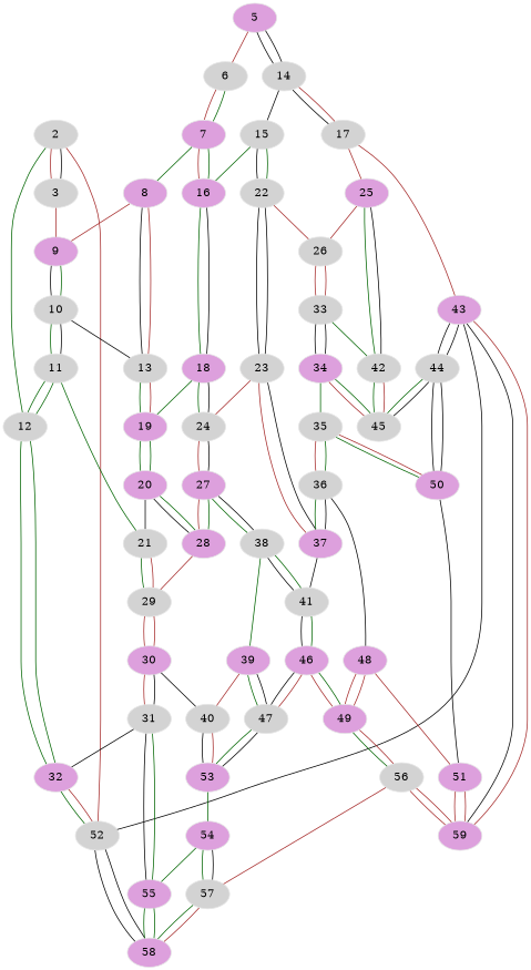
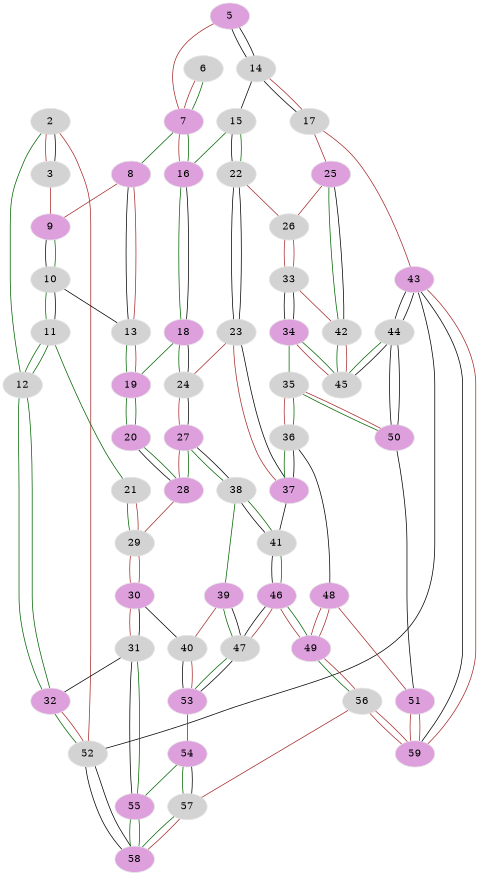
  graph {
    node [color=gray90 fillcolor=lightgrey style=filled]
    edge [color=darkgreen]
    2
    3
    12
    52
    5 [fillcolor=plum]
    6
    14
    25 [fillcolor=plum]
    17
    43 [fillcolor=plum]
    9 [fillcolor=plum]
    32 [fillcolor=plum]
    58 [fillcolor=plum]
    10
    7 [fillcolor=plum]
    15
    8 [fillcolor=plum]
    16 [fillcolor=plum]
    13
    18 [fillcolor=plum]
    19 [fillcolor=plum]
    11
    21
    29
    20 [fillcolor=plum]
    22
    23
    26
    24
    42
    44
    59 [fillcolor=plum]
    27 [fillcolor=plum]
    28 [fillcolor=plum]
    30 [fillcolor=plum]
    37 [fillcolor=plum]
    33
    41
    38
    45
    34 [fillcolor=plum]
    39 [fillcolor=plum]
    31
    40
    55 [fillcolor=plum]
    53 [fillcolor=plum]
    35
    36
    50 [fillcolor=plum]
    48 [fillcolor=plum]
    51 [fillcolor=plum]
    49 [fillcolor=plum]
    46 [fillcolor=plum]
    47
    54 [fillcolor=plum]
    56
    57
    2 -- 3 [color=brown]
    2 -- 3 [color=black]
    2 -- 12
    2 -- 52 [color=brown]
    3 -- 9 [color=brown]
    12 -- 32
    12 -- 32
    52 -- 58 [color=black]
    52 -- 58 [color=black]
-   5 -- 6 [color=brown]
+   5 -- 7 [color=brown]
    5 -- 14 [color=black]
    5 -- 14 [color=black]
    6 -- 7 [color=brown]
    6 -- 7
    14 -- 17 [color=black]
    14 -- 17 [color=brown]
    14 -- 15 [color=black]
    25 -- 26 [color=brown]
    25 -- 42
    25 -- 42 [color=black]
    17 -- 25 [color=brown]
    17 -- 43 [color=brown]
    43 -- 52 [color=black]
    43 -- 44 [color=black]
    43 -- 44 [color=black]
    43 -- 59 [color=black]
    43 -- 59 [color=brown]
    9 -- 10 [color=black]
    9 -- 10
    32 -- 52
    32 -- 52 [color=brown]
    10 -- 13 [color=black]
    10 -- 11
    10 -- 11 [color=black]
    7 -- 8
    7 -- 16 [color=brown]
    7 -- 16
    15 -- 16
    15 -- 22 [color=black]
    15 -- 22
    8 -- 9 [color=brown]
    8 -- 13 [color=black]
    8 -- 13 [color=brown]
    16 -- 18
    16 -- 18 [color=black]
    13 -- 19
    13 -- 19 [color=brown]
    18 -- 19
    18 -- 24
    18 -- 24 [color=black]
    19 -- 20
    19 -- 20
    11 -- 12
    11 -- 12
    11 -- 21
    21 -- 29
    21 -- 29 [color=brown]
    29 -- 30 [color=brown]
    29 -- 30 [color=brown]
-   20 -- 21 [color=black]
    20 -- 28 [color=black]
    20 -- 28
    22 -- 23 [color=black]
    22 -- 23 [color=black]
    22 -- 26 [color=brown]
    23 -- 24 [color=brown]
    23 -- 37 [color=brown]
    23 -- 37 [color=black]
    26 -- 33 [color=brown]
    26 -- 33 [color=brown]
    24 -- 27 [color=brown]
    24 -- 27 [color=black]
    42 -- 45
    42 -- 45 [color=brown]
    44 -- 45
    44 -- 45 [color=black]
    44 -- 50 [color=black]
    44 -- 50 [color=black]
    27 -- 28 [color=brown]
    27 -- 28
    27 -- 38
    27 -- 38 [color=black]
    28 -- 29 [color=brown]
    30 -- 31 [color=brown]
    30 -- 31 [color=black]
    30 -- 40 [color=black]
    37 -- 41 [color=black]
-   33 -- 42
+   33 -- 42 [color=brown]
    33 -- 34 [color=black]
    33 -- 34 [color=black]
    41 -- 46 [color=black]
    41 -- 46
    38 -- 41 [color=black]
    38 -- 41
    38 -- 39
    34 -- 45 [color=brown]
    34 -- 45
    34 -- 35
    39 -- 40 [color=brown]
    39 -- 47
    39 -- 47 [color=black]
    31 -- 32 [color=black]
    31 -- 55 [color=black]
    31 -- 55
    40 -- 53 [color=black]
    40 -- 53 [color=brown]
    55 -- 58
    55 -- 58
    53 -- 54
    35 -- 36 [color=brown]
    35 -- 36
    35 -- 50
    35 -- 50 [color=brown]
    36 -- 37
    36 -- 37 [color=black]
    36 -- 48 [color=black]
    50 -- 51 [color=black]
    48 -- 51 [color=brown]
    48 -- 49 [color=brown]
    48 -- 49 [color=brown]
    51 -- 59 [color=brown]
    51 -- 59 [color=brown]
    49 -- 56
    49 -- 56 [color=brown]
    46 -- 49 [color=brown]
    46 -- 49
    46 -- 47 [color=black]
    46 -- 47 [color=brown]
    47 -- 53
    47 -- 53 [color=black]
    54 -- 55
    54 -- 57
    54 -- 57 [color=black]
    56 -- 59 [color=brown]
    56 -- 59 [color=brown]
    56 -- 57 [color=brown]
    57 -- 58
    57 -- 58 [color=brown]
  }
